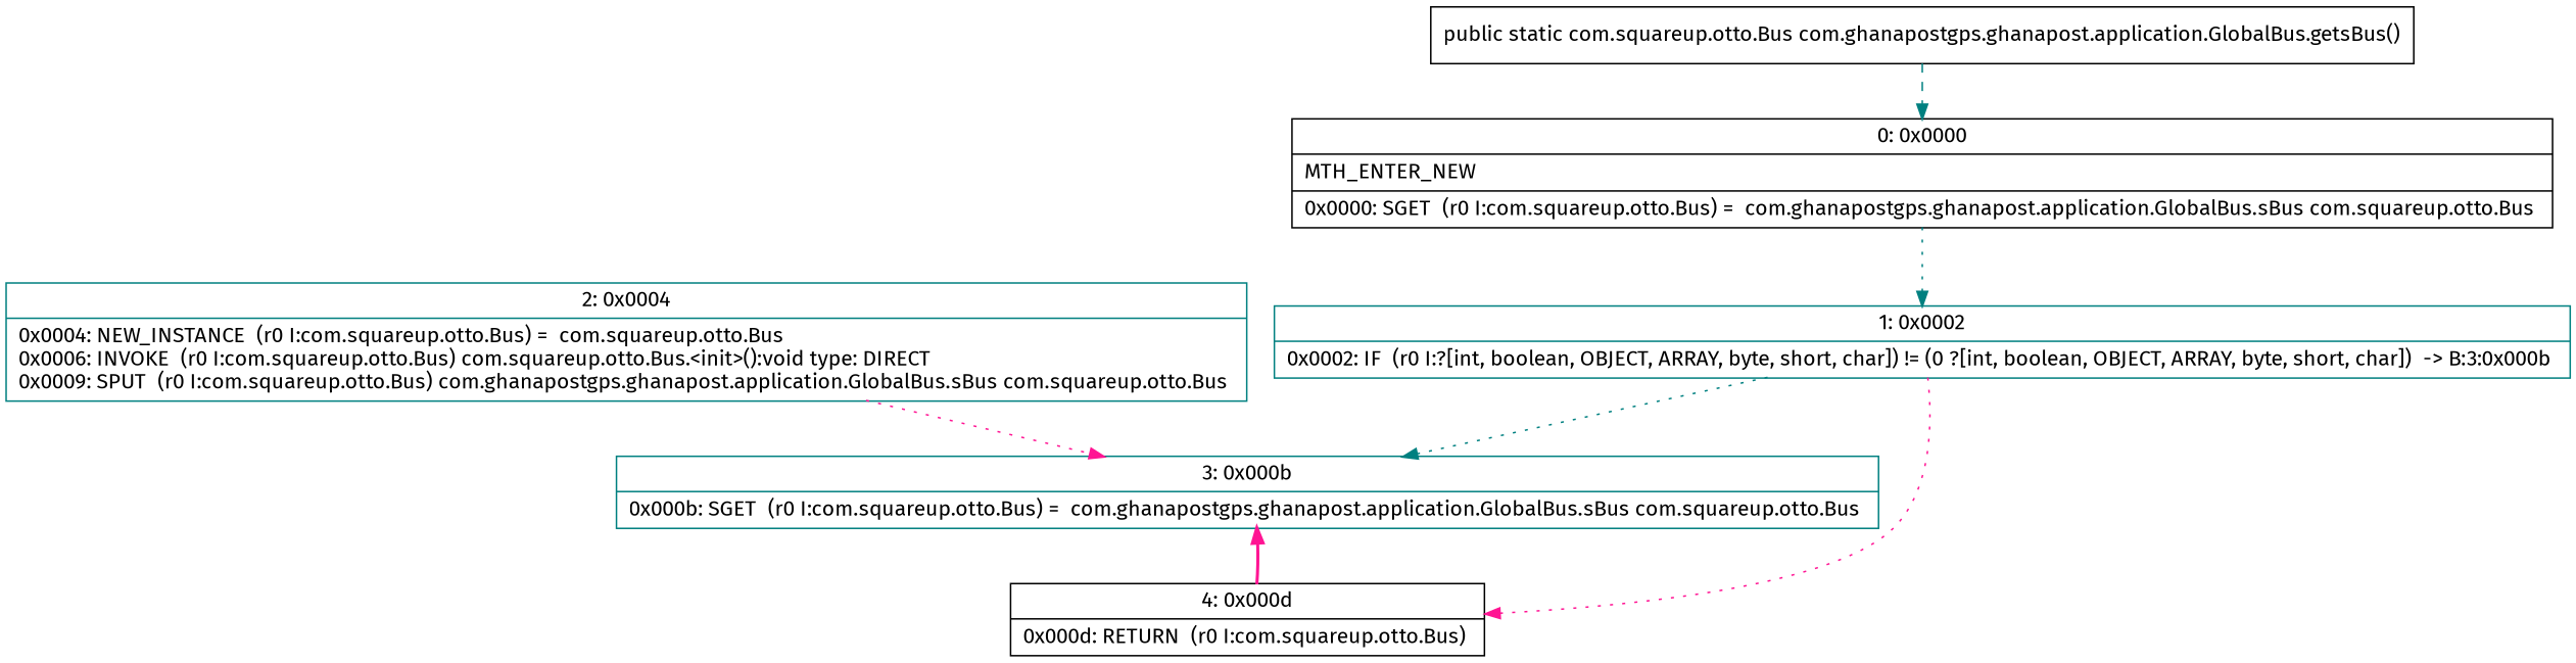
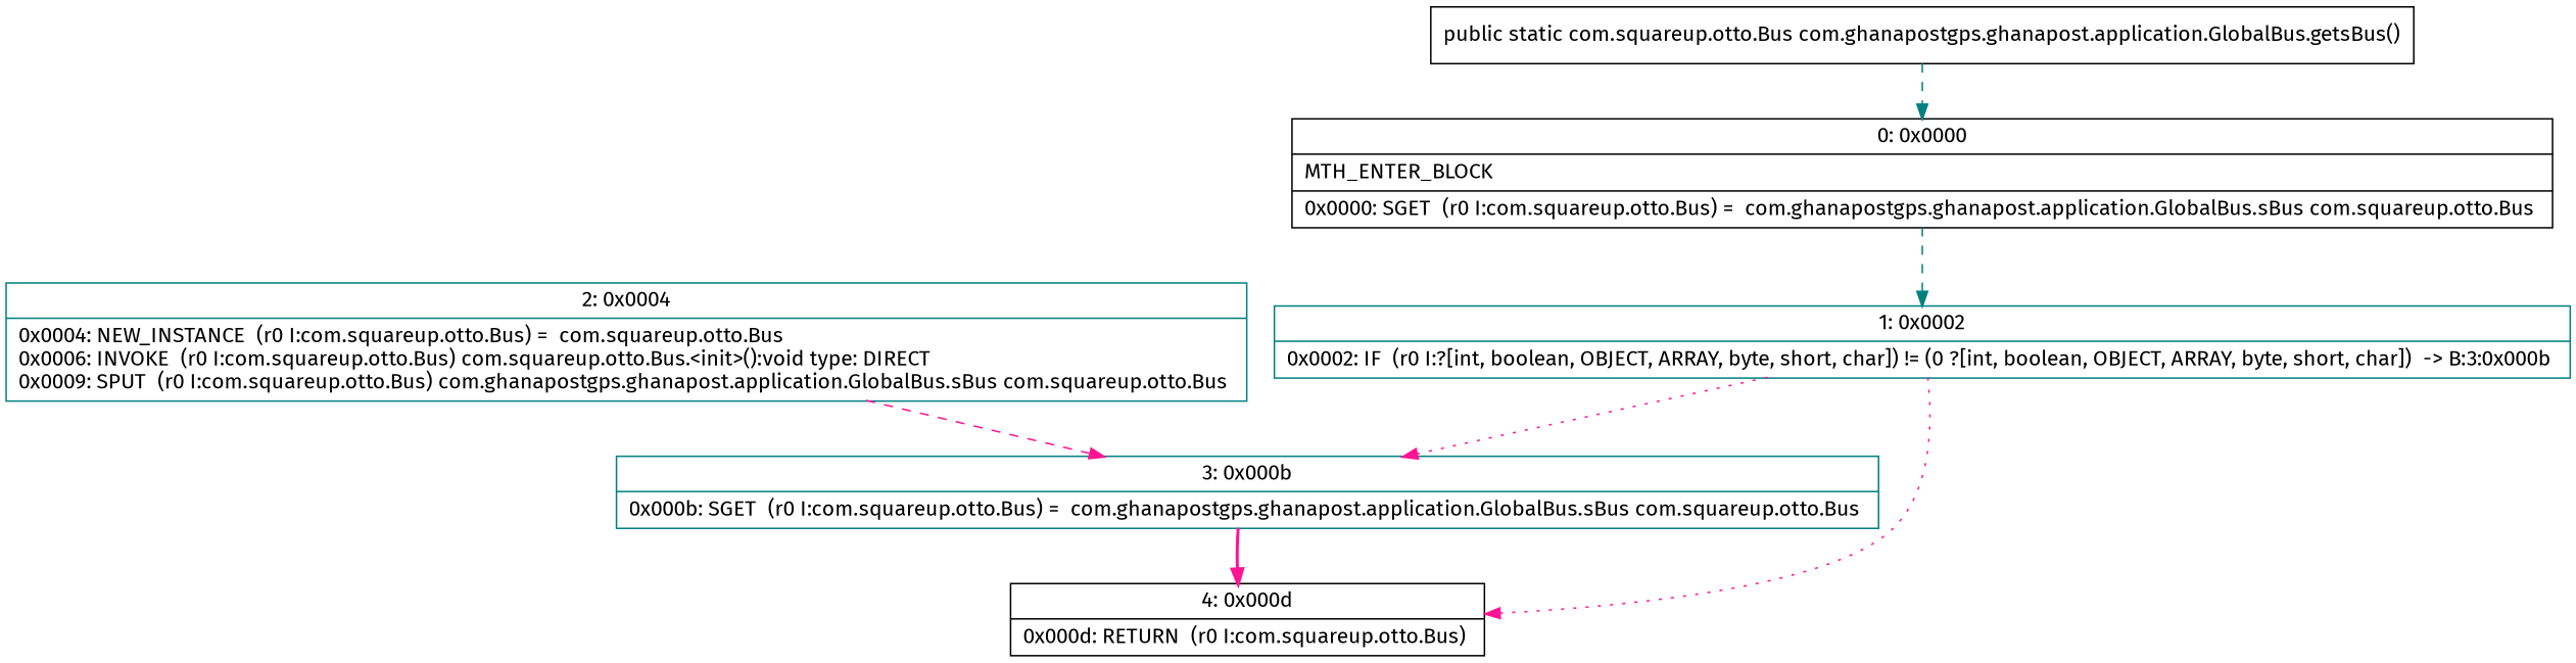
  digraph {
    fontname="Fira Sans"
    node [color=black fontname="Fira Sans" shape=record]
    edge [color=deeppink fontname="Fira Sans" style=dashed]
-   n1 [label="{0\:\ 0x0000|MTH_ENTER_NEW\l|0x0000: SGET  (r0 I:com.squareup.otto.Bus) =  com.ghanapostgps.ghanapost.application.GlobalBus.sBus com.squareup.otto.Bus \l}"]
+   n1 [label="{0\:\ 0x0000|MTH_ENTER_BLOCK\l|0x0000: SGET  (r0 I:com.squareup.otto.Bus) =  com.ghanapostgps.ghanapost.application.GlobalBus.sBus com.squareup.otto.Bus \l}"]
    n2 [color=teal label="{1\:\ 0x0002|0x0002: IF  (r0 I:?[int, boolean, OBJECT, ARRAY, byte, short, char]) != (0 ?[int, boolean, OBJECT, ARRAY, byte, short, char])  \-\> B:3:0x000b \l}"]
    n3 [color=teal label="{3\:\ 0x000b|0x000b: SGET  (r0 I:com.squareup.otto.Bus) =  com.ghanapostgps.ghanapost.application.GlobalBus.sBus com.squareup.otto.Bus \l}"]
    n4 [label="{4\:\ 0x000d|0x000d: RETURN  (r0 I:com.squareup.otto.Bus) \l}"]
    n5 [color=teal label="{2\:\ 0x0004|0x0004: NEW_INSTANCE  (r0 I:com.squareup.otto.Bus) =  com.squareup.otto.Bus \l0x0006: INVOKE  (r0 I:com.squareup.otto.Bus) com.squareup.otto.Bus.\<init\>():void type: DIRECT \l0x0009: SPUT  (r0 I:com.squareup.otto.Bus) com.ghanapostgps.ghanapost.application.GlobalBus.sBus com.squareup.otto.Bus \l}"]
    n6 [label="{public static com.squareup.otto.Bus com.ghanapostgps.ghanapost.application.GlobalBus.getsBus() }"]
-   n1 -> n2 [color=teal style=dotted]
-   n2 -> n3 [color=teal style=dotted]
+   n1 -> n2 [color=teal]
+   n2 -> n3 [style=dotted]
    n2 -> n4 [style=dotted]
-   n4 -> n3 [style=bold]
-   n5 -> n3 [style=dotted]
+   n3 -> n4 [style=bold]
+   n5 -> n3
    n6 -> n1 [color=teal]
  }
